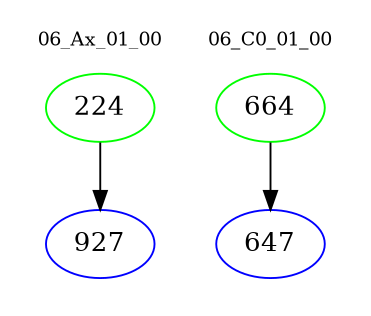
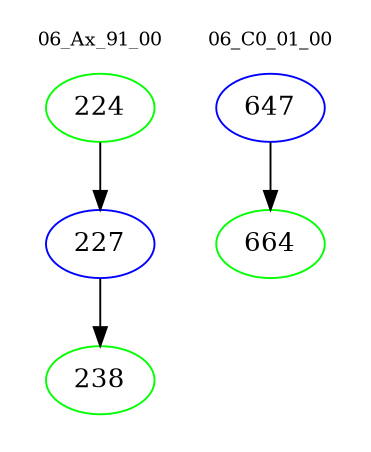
  digraph {
    node [color=green]
    edge [color=black]
-   n1 [color=blue label=927]
+   n1 [color=blue label=227]
    n2 [label=224]
+   n3 [label=238]
    n4 [color=blue label=647]
    n5 [label=664]
    subgraph cluster_1 {
      color=white
      fontsize=10
-     label="06_Ax_01_00"
+     label="06_Ax_91_00"
      n1
      n2
+     n3
    }
    subgraph cluster_2 {
      color=white
      fontsize=10
      label="06_C0_01_00"
      n4
      n5
    }
+   n1 -> n3
    n2 -> n1
-   n5 -> n4
+   n4 -> n5
  }
